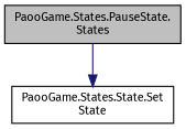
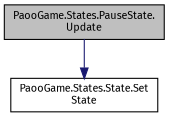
  digraph {
    rankdir=TB
    fontname="Fira Sans"
    node [color=black fontname="Fira Sans" fontsize=10 shape=record style=filled]
-   n1 [fillcolor=grey75 fontcolor=black height=0.2 label="PaooGame.States.PauseState.\lStates" width=0.4]
+   n1 [fillcolor=grey75 fontcolor=black height=0.2 label="PaooGame.States.PauseState.\lUpdate" width=0.4]
    n2 [fillcolor=white height=0.2 label="PaooGame.States.State.Set\lState" width=0.4]
    n1 -> n2 [color=midnightblue fontname="Fira Sans" fontsize=10 labelfontname=Helvetica labelfontsize=10 style=solid]
  }
